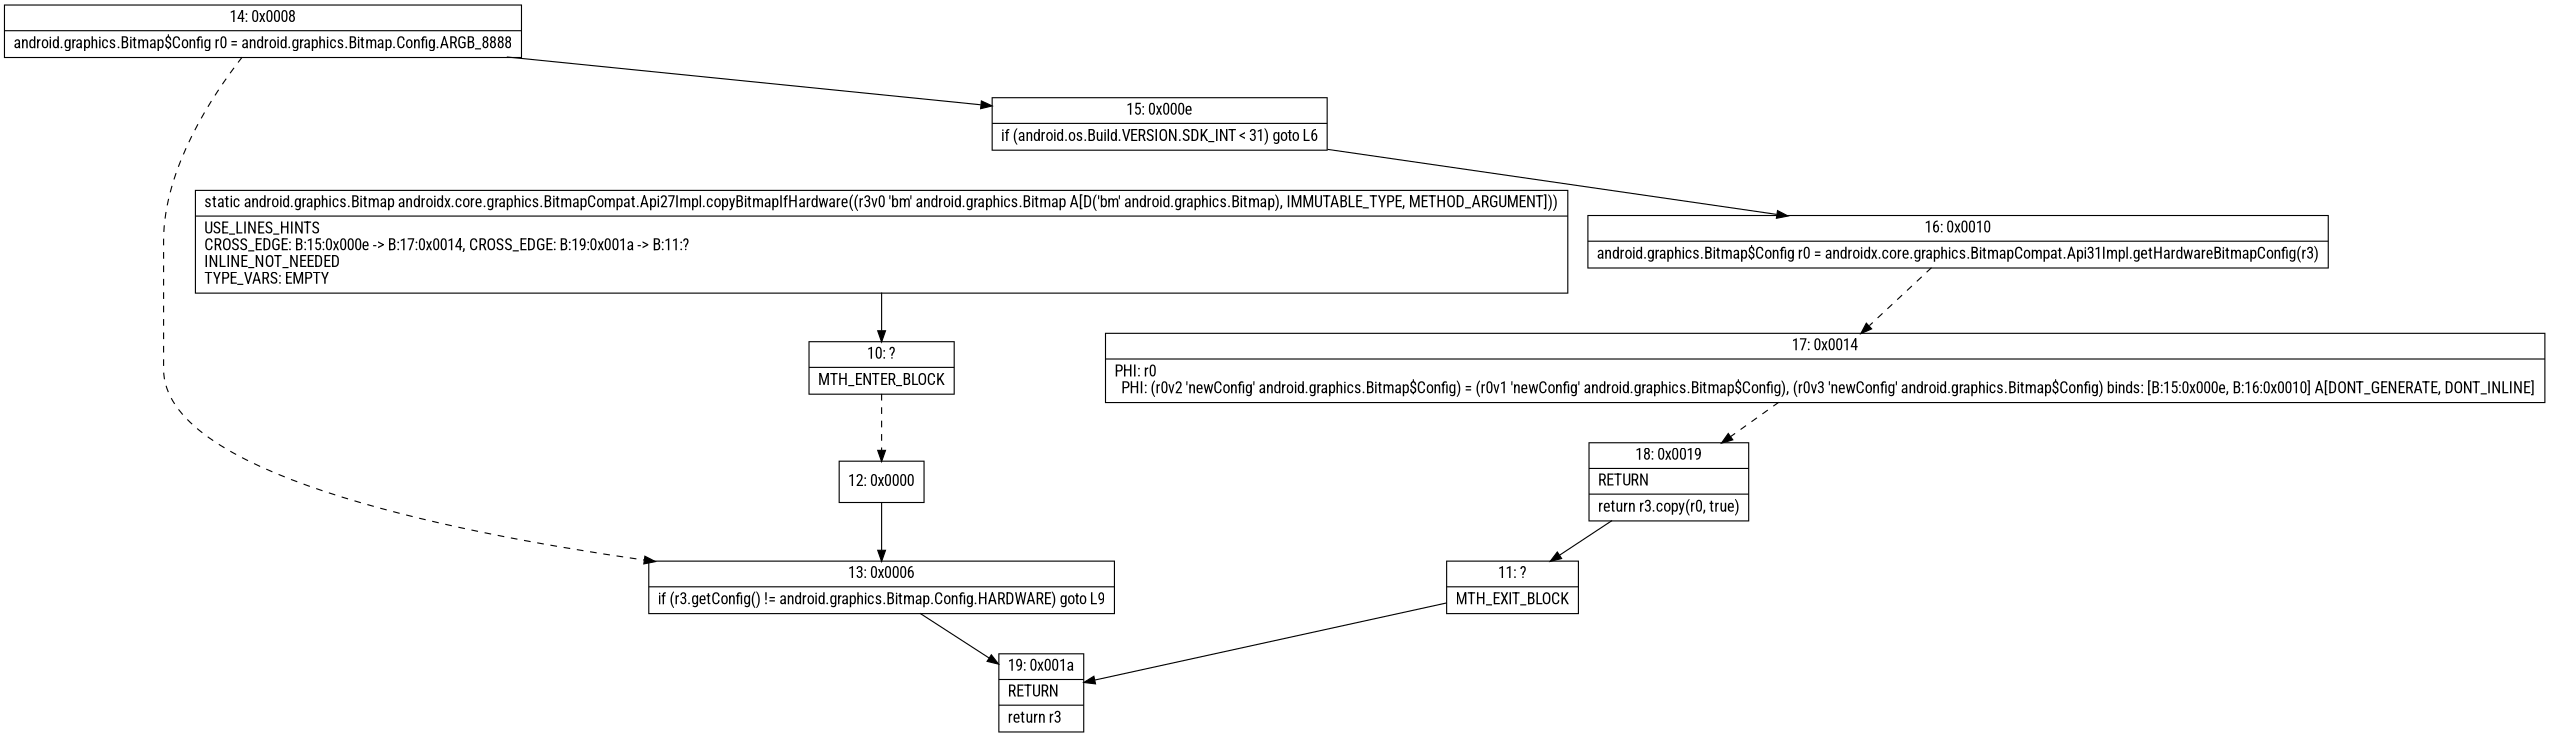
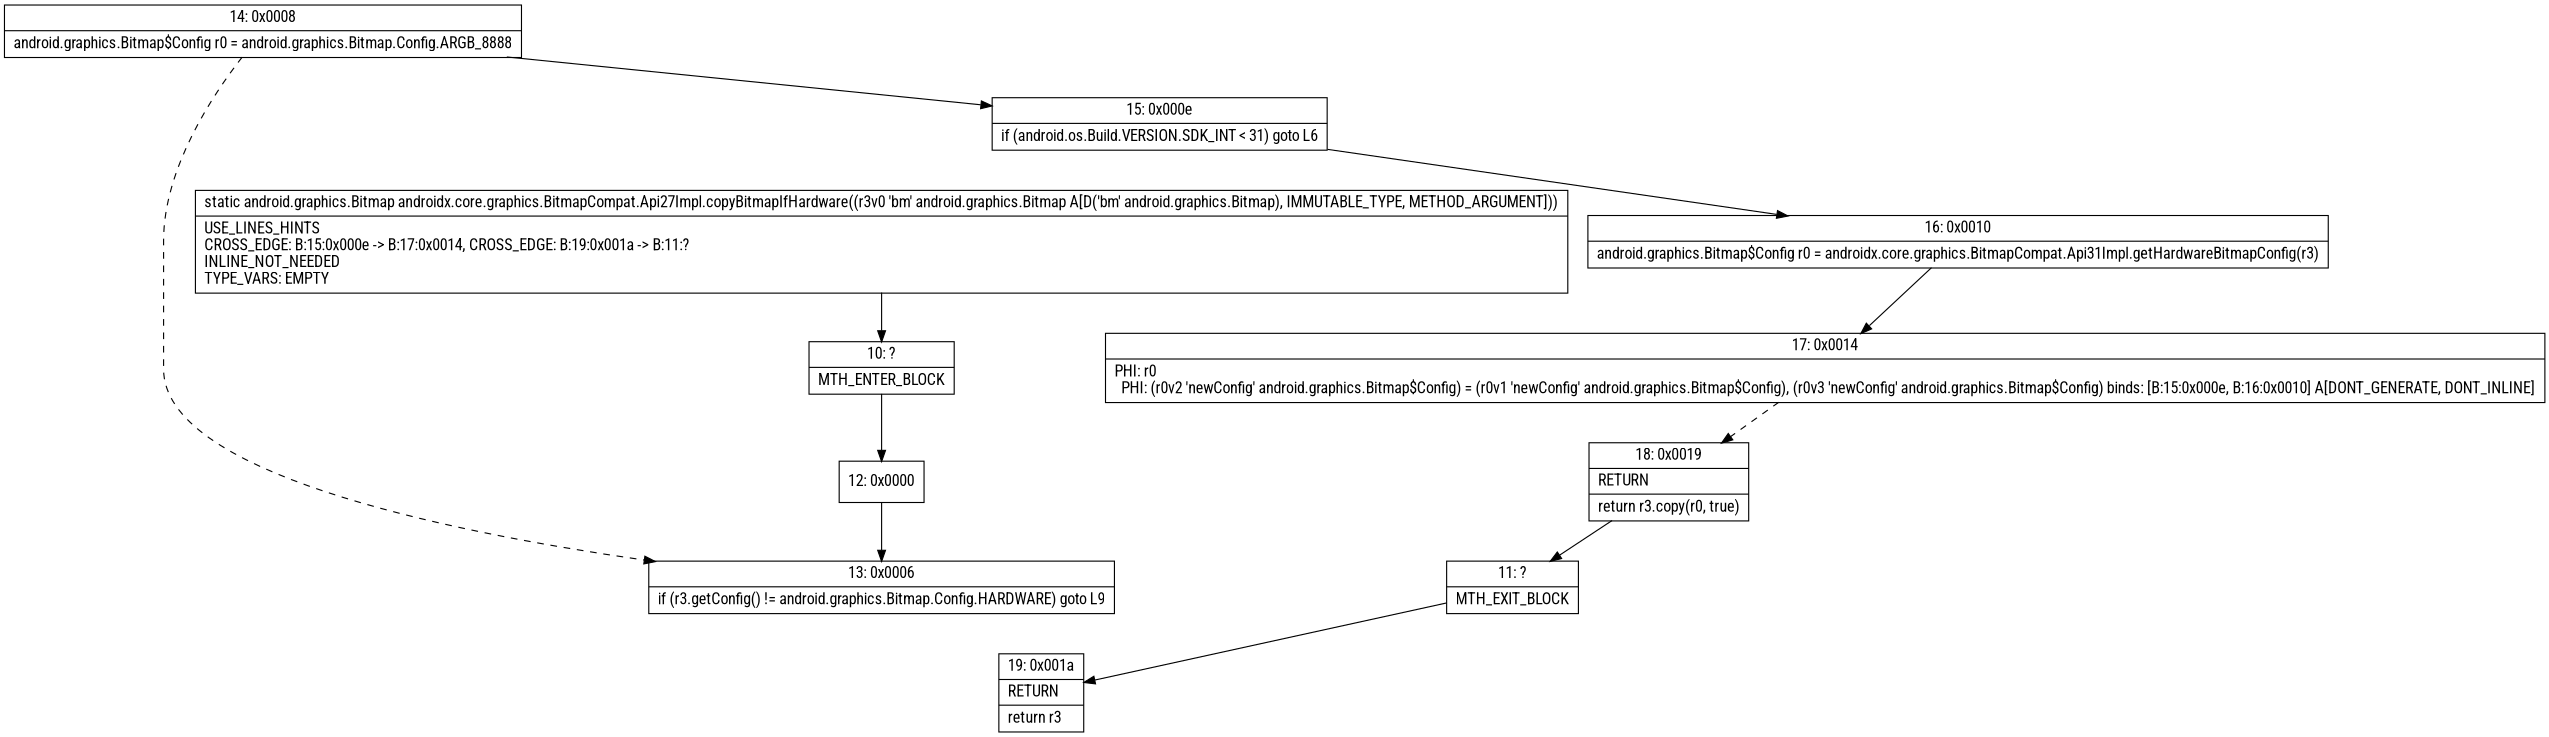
  digraph {
    fontname="Roboto Condensed"
    node [fontname="Roboto Condensed" shape=record]
    edge [fontname="Roboto Condensed"]
    n1 [label="{10\:\ ?|MTH_ENTER_BLOCK\l}"]
    n2 [label="{12\:\ 0x0000}"]
    n3 [label="{13\:\ 0x0006|if (r3.getConfig() != android.graphics.Bitmap.Config.HARDWARE) goto L9\l}"]
    n4 [label="{19\:\ 0x001a|RETURN\l|return r3\l}"]
    n5 [label="{14\:\ 0x0008|android.graphics.Bitmap$Config r0 = android.graphics.Bitmap.Config.ARGB_8888\l}"]
    n6 [label="{15\:\ 0x000e|if (android.os.Build.VERSION.SDK_INT \< 31) goto L6\l}"]
    n7 [label="{16\:\ 0x0010|android.graphics.Bitmap$Config r0 = androidx.core.graphics.BitmapCompat.Api31Impl.getHardwareBitmapConfig(r3)\l}"]
    n8 [label="{17\:\ 0x0014|PHI: r0 \l  PHI: (r0v2 'newConfig' android.graphics.Bitmap$Config) = (r0v1 'newConfig' android.graphics.Bitmap$Config), (r0v3 'newConfig' android.graphics.Bitmap$Config) binds: [B:15:0x000e, B:16:0x0010] A[DONT_GENERATE, DONT_INLINE]\l}"]
    n9 [label="{18\:\ 0x0019|RETURN\l|return r3.copy(r0, true)\l}"]
    n10 [label="{11\:\ ?|MTH_EXIT_BLOCK\l}"]
    n11 [label="{static android.graphics.Bitmap androidx.core.graphics.BitmapCompat.Api27Impl.copyBitmapIfHardware((r3v0 'bm' android.graphics.Bitmap A[D('bm' android.graphics.Bitmap), IMMUTABLE_TYPE, METHOD_ARGUMENT]))  | USE_LINES_HINTS\lCROSS_EDGE: B:15:0x000e \-\> B:17:0x0014, CROSS_EDGE: B:19:0x001a \-\> B:11:?\lINLINE_NOT_NEEDED\lTYPE_VARS: EMPTY\l}"]
-   n1 -> n2 [style=dashed]
+   n1 -> n2
    n2 -> n3
-   n3 -> n4
    n5 -> n3 [style=dashed]
    n5 -> n6
    n6 -> n7 [style=solid]
-   n7 -> n8 [style=dashed]
+   n7 -> n8
    n8 -> n9 [style=dashed]
    n9 -> n10
    n10 -> n4
    n11 -> n1
  }
